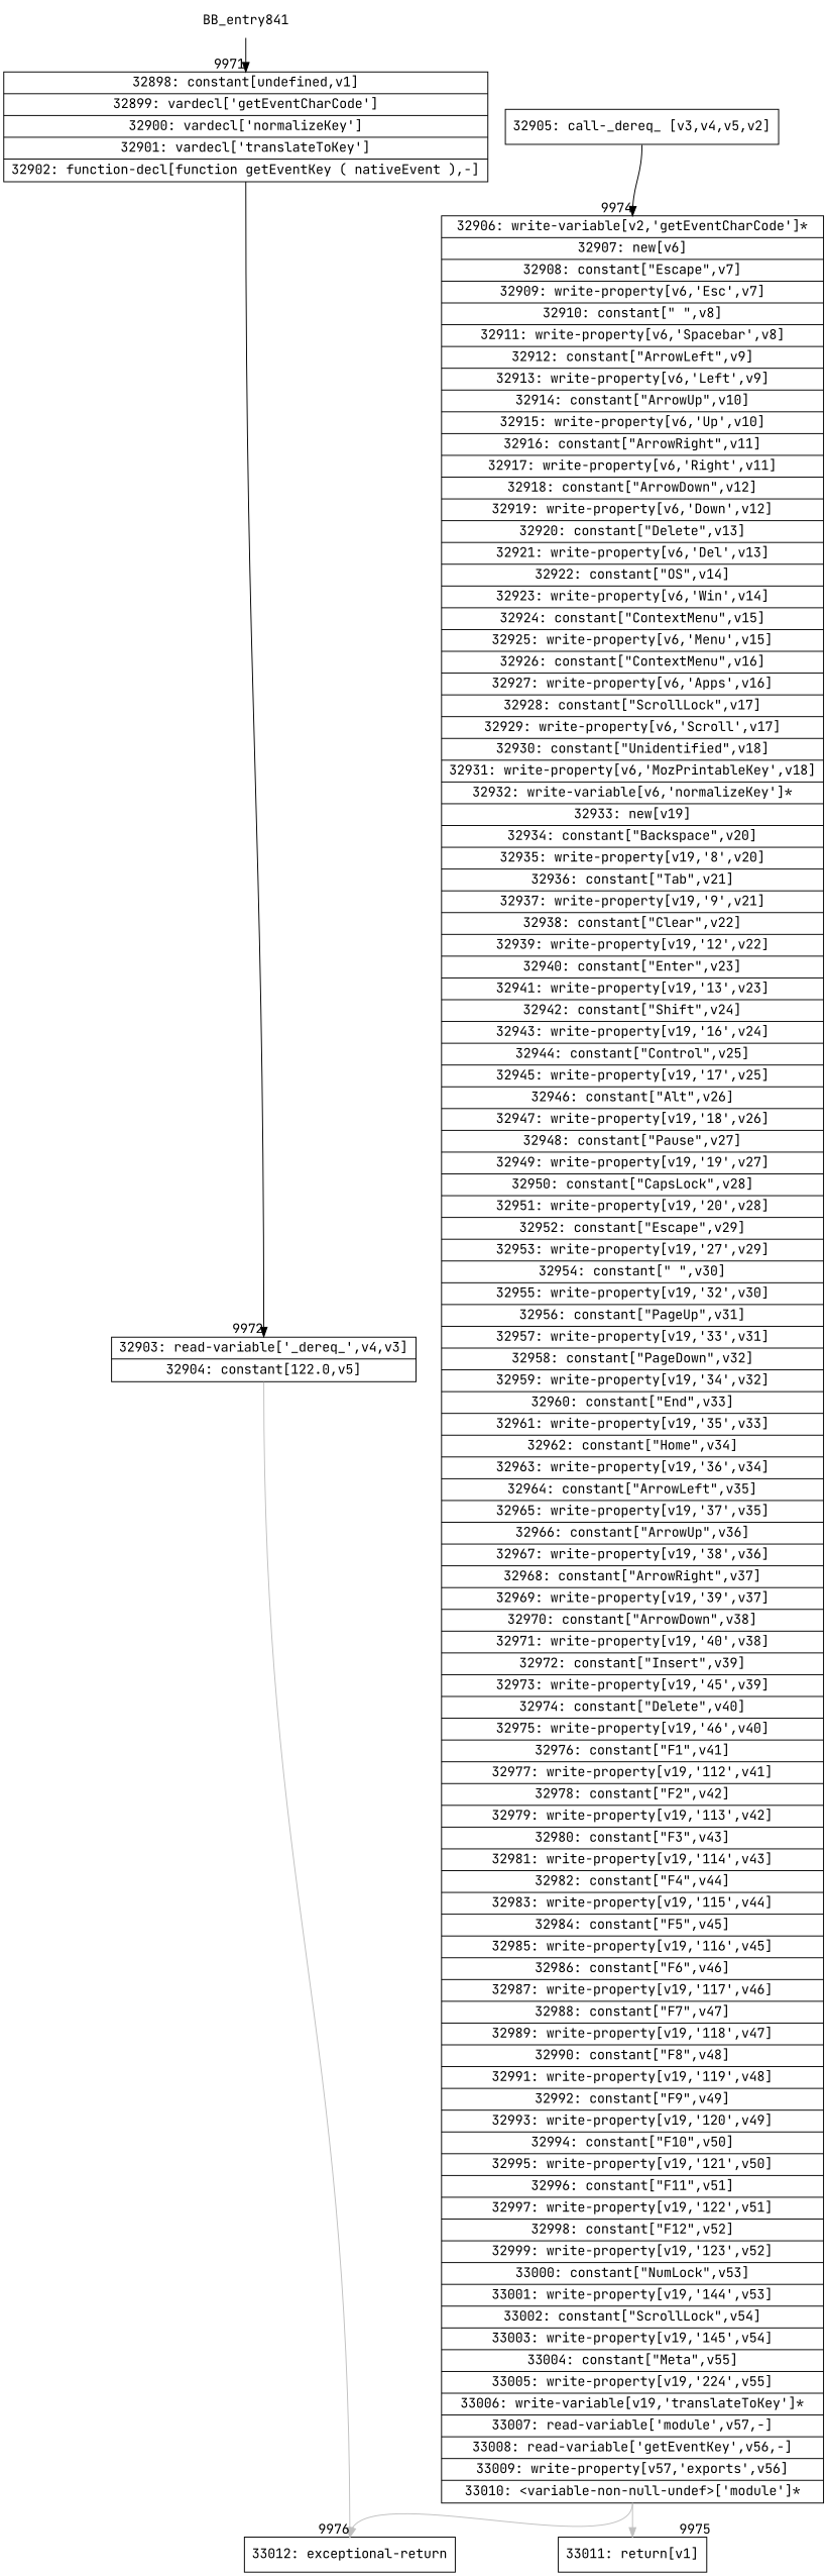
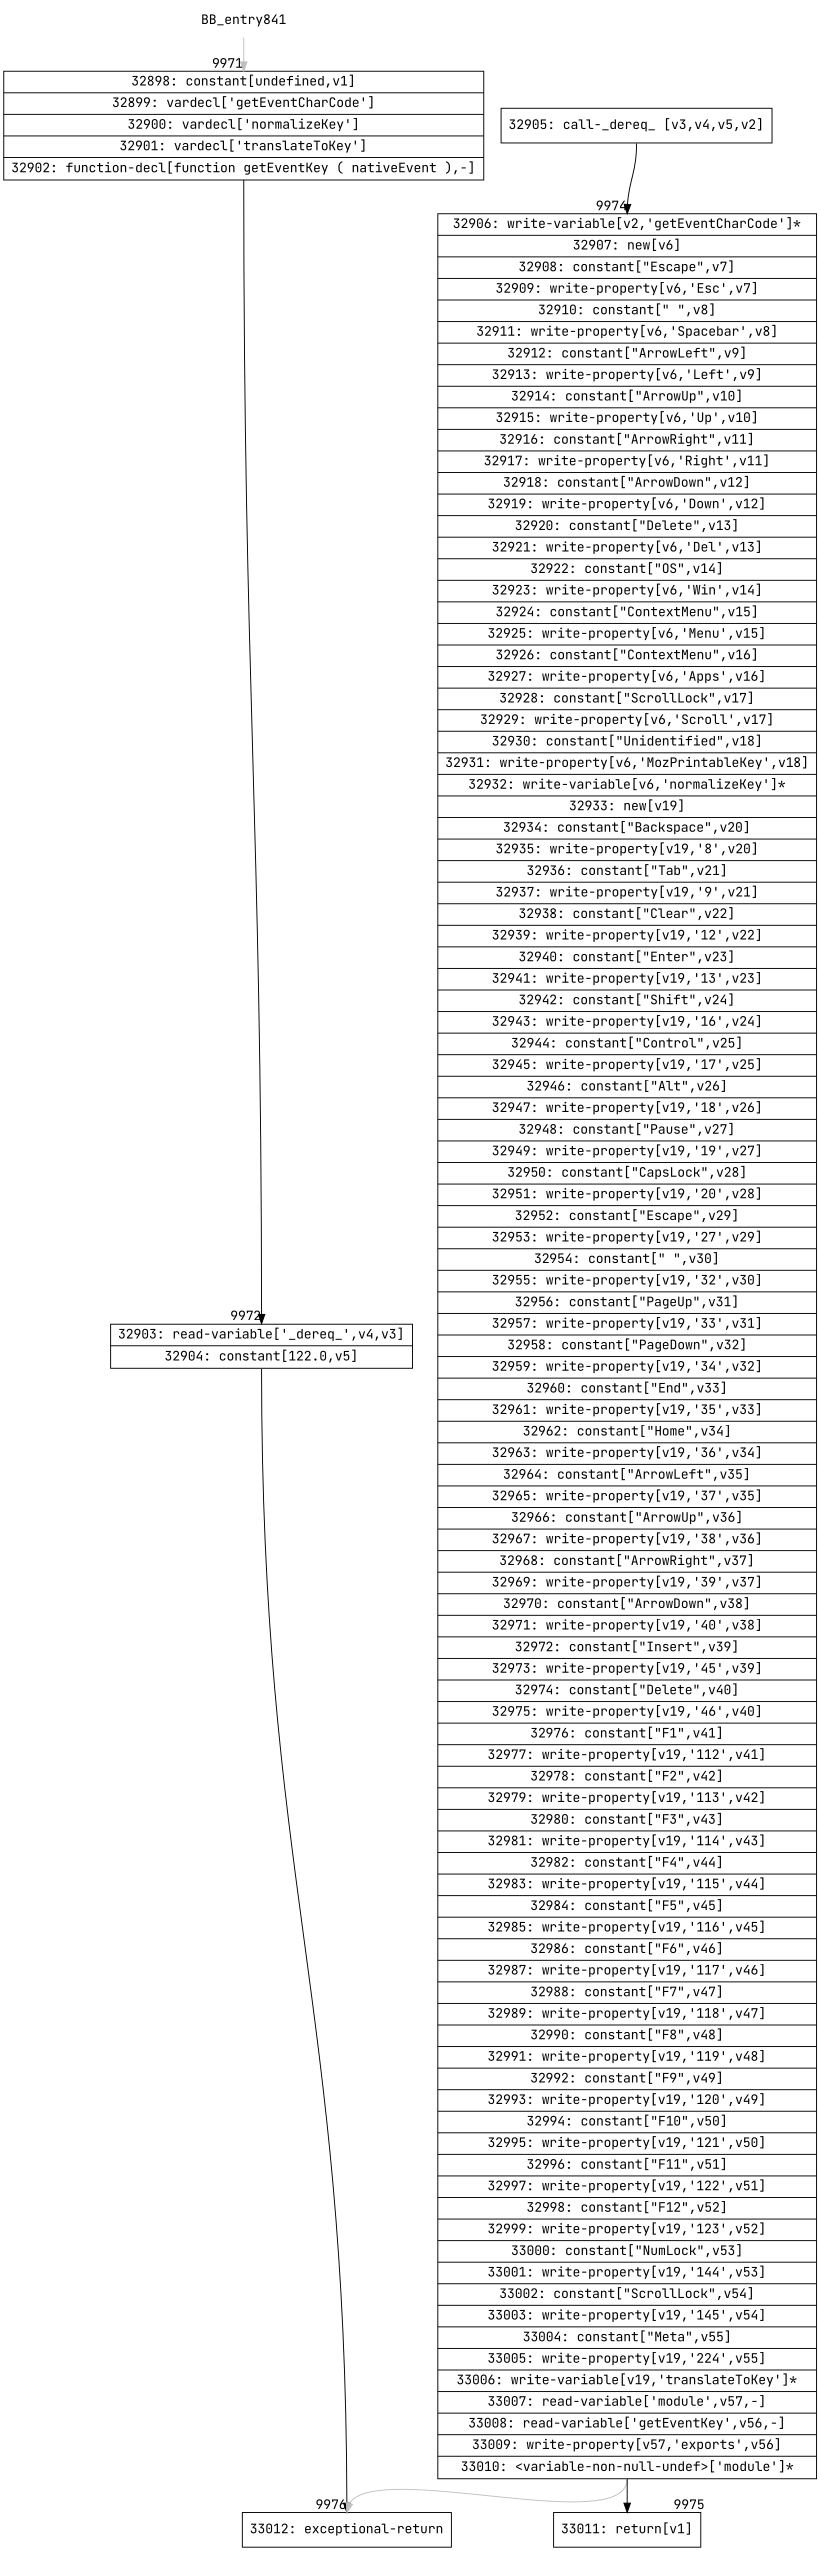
  digraph {
    fontname="JetBrains Mono"
    rankdir=TD
    node [fontname="JetBrains Mono" shape=record]
    edge [fontname="JetBrains Mono" headport=n tailport=s]
    n1 [label=BB_entry841 shape=none]
    n2 [label="{32898: constant[undefined,v1]|32899: vardecl['getEventCharCode']|32900: vardecl['normalizeKey']|32901: vardecl['translateToKey']|32902: function-decl[function getEventKey ( nativeEvent ),-]}"]
    n3 [label="{32903: read-variable['_dereq_',v4,v3]|32904: constant[122.0,v5]}"]
    n4 [label="{33012: exceptional-return}"]
    n5 [label="{32905: call-_dereq_ [v3,v4,v5,v2]}"]
    n6 [label="{32906: write-variable[v2,'getEventCharCode']*|32907: new[v6]|32908: constant[\"Escape\",v7]|32909: write-property[v6,'Esc',v7]|32910: constant[\" \",v8]|32911: write-property[v6,'Spacebar',v8]|32912: constant[\"ArrowLeft\",v9]|32913: write-property[v6,'Left',v9]|32914: constant[\"ArrowUp\",v10]|32915: write-property[v6,'Up',v10]|32916: constant[\"ArrowRight\",v11]|32917: write-property[v6,'Right',v11]|32918: constant[\"ArrowDown\",v12]|32919: write-property[v6,'Down',v12]|32920: constant[\"Delete\",v13]|32921: write-property[v6,'Del',v13]|32922: constant[\"OS\",v14]|32923: write-property[v6,'Win',v14]|32924: constant[\"ContextMenu\",v15]|32925: write-property[v6,'Menu',v15]|32926: constant[\"ContextMenu\",v16]|32927: write-property[v6,'Apps',v16]|32928: constant[\"ScrollLock\",v17]|32929: write-property[v6,'Scroll',v17]|32930: constant[\"Unidentified\",v18]|32931: write-property[v6,'MozPrintableKey',v18]|32932: write-variable[v6,'normalizeKey']*|32933: new[v19]|32934: constant[\"Backspace\",v20]|32935: write-property[v19,'8',v20]|32936: constant[\"Tab\",v21]|32937: write-property[v19,'9',v21]|32938: constant[\"Clear\",v22]|32939: write-property[v19,'12',v22]|32940: constant[\"Enter\",v23]|32941: write-property[v19,'13',v23]|32942: constant[\"Shift\",v24]|32943: write-property[v19,'16',v24]|32944: constant[\"Control\",v25]|32945: write-property[v19,'17',v25]|32946: constant[\"Alt\",v26]|32947: write-property[v19,'18',v26]|32948: constant[\"Pause\",v27]|32949: write-property[v19,'19',v27]|32950: constant[\"CapsLock\",v28]|32951: write-property[v19,'20',v28]|32952: constant[\"Escape\",v29]|32953: write-property[v19,'27',v29]|32954: constant[\" \",v30]|32955: write-property[v19,'32',v30]|32956: constant[\"PageUp\",v31]|32957: write-property[v19,'33',v31]|32958: constant[\"PageDown\",v32]|32959: write-property[v19,'34',v32]|32960: constant[\"End\",v33]|32961: write-property[v19,'35',v33]|32962: constant[\"Home\",v34]|32963: write-property[v19,'36',v34]|32964: constant[\"ArrowLeft\",v35]|32965: write-property[v19,'37',v35]|32966: constant[\"ArrowUp\",v36]|32967: write-property[v19,'38',v36]|32968: constant[\"ArrowRight\",v37]|32969: write-property[v19,'39',v37]|32970: constant[\"ArrowDown\",v38]|32971: write-property[v19,'40',v38]|32972: constant[\"Insert\",v39]|32973: write-property[v19,'45',v39]|32974: constant[\"Delete\",v40]|32975: write-property[v19,'46',v40]|32976: constant[\"F1\",v41]|32977: write-property[v19,'112',v41]|32978: constant[\"F2\",v42]|32979: write-property[v19,'113',v42]|32980: constant[\"F3\",v43]|32981: write-property[v19,'114',v43]|32982: constant[\"F4\",v44]|32983: write-property[v19,'115',v44]|32984: constant[\"F5\",v45]|32985: write-property[v19,'116',v45]|32986: constant[\"F6\",v46]|32987: write-property[v19,'117',v46]|32988: constant[\"F7\",v47]|32989: write-property[v19,'118',v47]|32990: constant[\"F8\",v48]|32991: write-property[v19,'119',v48]|32992: constant[\"F9\",v49]|32993: write-property[v19,'120',v49]|32994: constant[\"F10\",v50]|32995: write-property[v19,'121',v50]|32996: constant[\"F11\",v51]|32997: write-property[v19,'122',v51]|32998: constant[\"F12\",v52]|32999: write-property[v19,'123',v52]|33000: constant[\"NumLock\",v53]|33001: write-property[v19,'144',v53]|33002: constant[\"ScrollLock\",v54]|33003: write-property[v19,'145',v54]|33004: constant[\"Meta\",v55]|33005: write-property[v19,'224',v55]|33006: write-variable[v19,'translateToKey']*|33007: read-variable['module',v57,-]|33008: read-variable['getEventKey',v56,-]|33009: write-property[v57,'exports',v56]|33010: \<variable-non-null-undef\>['module']*}"]
    n7 [label="{33011: return[v1]}"]
-   n1 -> n2 [headlabel="    9971"]
+   n1 -> n2 [headlabel="    9971" color=gray]
    n2 -> n3 [headlabel="      9972"]
-   n3 -> n4 [color=gray headlabel="      9976"]
+   n3 -> n4 [color=black headlabel="      9976"]
    n5 -> n6 [headlabel="      9974"]
    n6 -> n4 [color=gray]
-   n6 -> n7 [headlabel="      9975" color=gray]
+   n6 -> n7 [headlabel="      9975"]
  }
